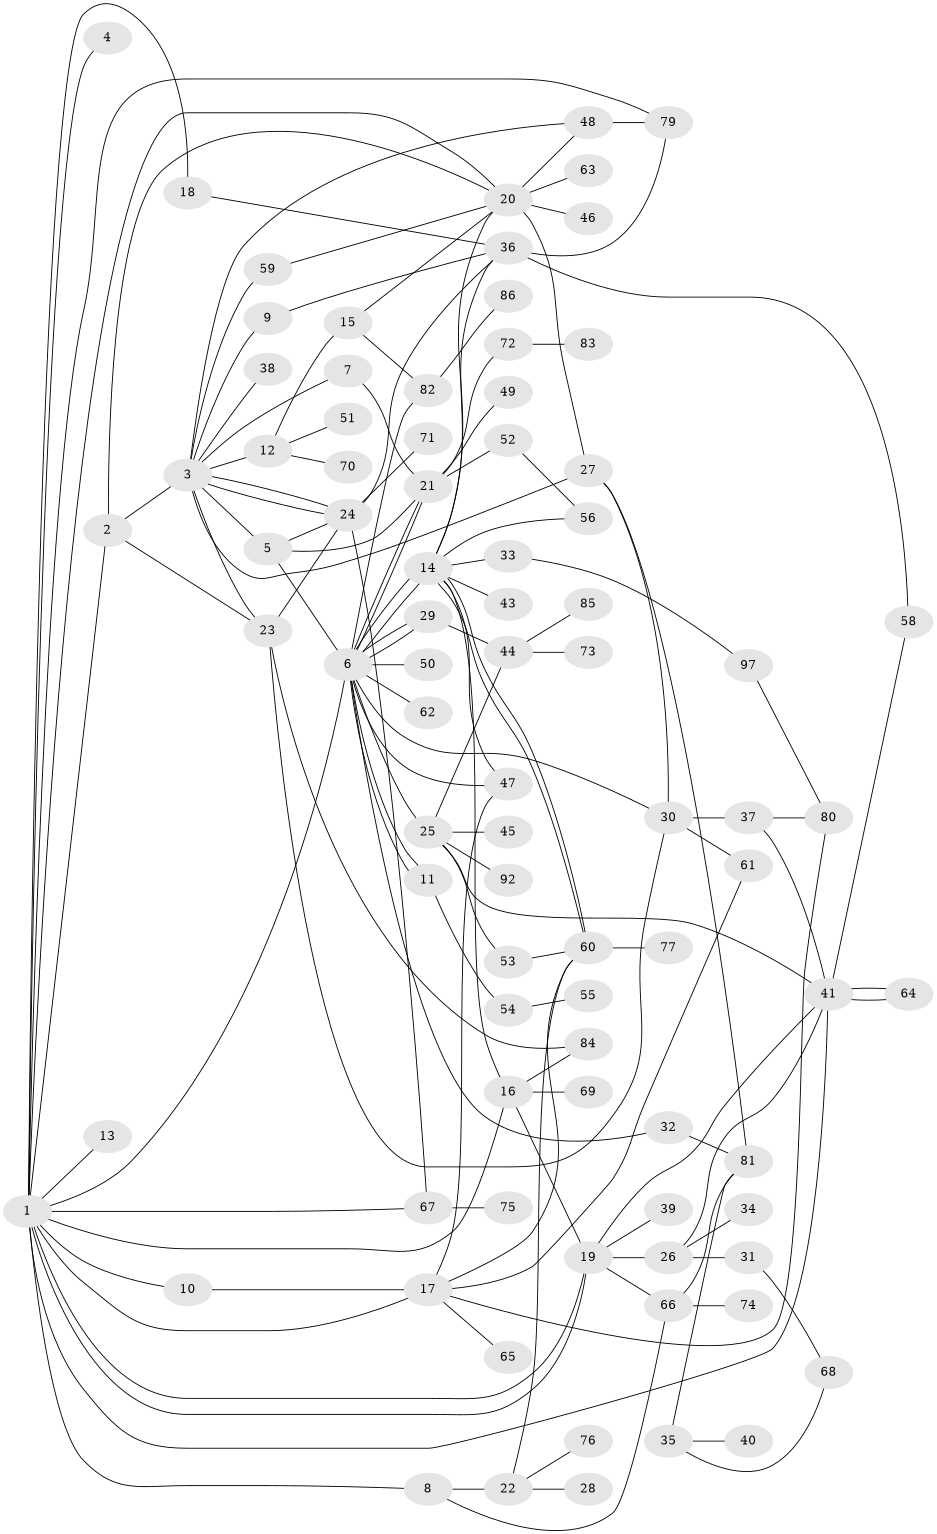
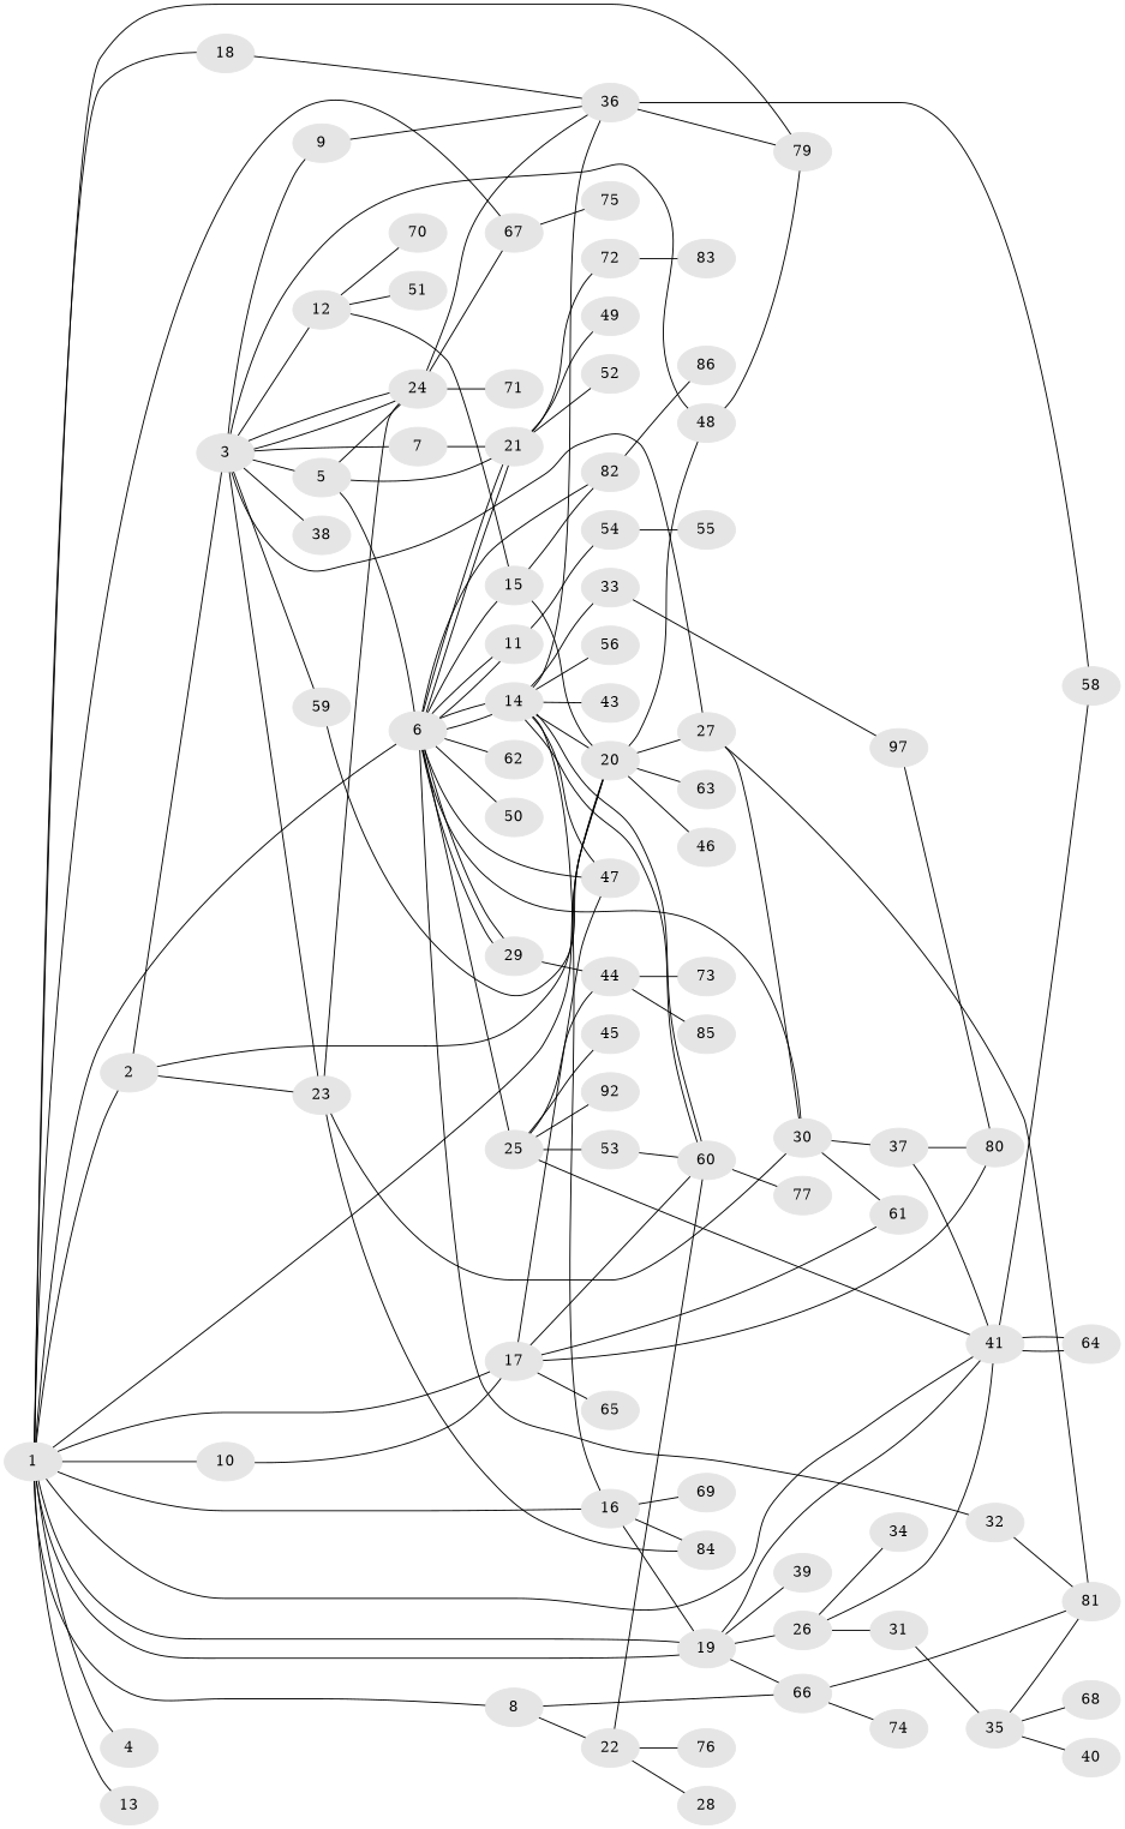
  graph {
    rankdir=LR
    node [color=gray90 style=filled]
    1
    2
    4
    6
    8
    10
    13
    16
    17
    18
    19
    20
    41
    67
    79
    3
    23
    21
    11
    14
    15
    25
    29
    30
    32
    47
    50
    62
    82
    22
    66
    69
    84
    60
    61
    65
    80
    36
    26
    39
    27
    48
    46
    63
    58
    64
    75
    5
    7
    9
    12
    24
    38
    59
    51
    70
    71
    81
    49
    52
    72
    54
    33
    43
    56
    53
    n67 [label=92]
    44
    45
    37
    86
    28
    76
    74
    55
    n76 [label=97]
    77
    31
    34
    83
    73
    85
    35
    40
    68
    1 -- 2
    1 -- 4
    1 -- 6
    1 -- 8
    1 -- 10
    1 -- 13
    1 -- 16
    1 -- 17
    1 -- 18
    1 -- 19
    1 -- 19
    1 -- 20
    1 -- 41
    1 -- 67
    1 -- 79
    2 -- 20
    2 -- 3
    2 -- 23
    6 -- 21
    6 -- 21
    6 -- 11
    6 -- 11
    6 -- 14
    6 -- 14
+   6 -- 15
    6 -- 25
    6 -- 29
    6 -- 29
    6 -- 30
    6 -- 32
    6 -- 47
    6 -- 50
    6 -- 62
    6 -- 82
    8 -- 22
    8 -- 66
    10 -- 17
    16 -- 19
    16 -- 69
    16 -- 84
    17 -- 47
    17 -- 60
    17 -- 61
    17 -- 65
    17 -- 80
    18 -- 36
    19 -- 41
    19 -- 66
    19 -- 26
    19 -- 39
    20 -- 27
    20 -- 48
    20 -- 46
    20 -- 63
    41 -- 58
    41 -- 64
    41 -- 64
    67 -- 75
    3 -- 23
    3 -- 27
    3 -- 48
    3 -- 5
    3 -- 7
    3 -- 9
    3 -- 12
    3 -- 24
    3 -- 24
    3 -- 38
    3 -- 59
    23 -- 30
    23 -- 84
    23 -- 24
    21 -- 49
    21 -- 52
    21 -- 72
    11 -- 54
    14 -- 16
    14 -- 20
    14 -- 47
    14 -- 60
    14 -- 60
    14 -- 36
    14 -- 33
    14 -- 43
    14 -- 56
    15 -- 20
    15 -- 82
    25 -- 41
    25 -- 53
    25 -- n67
    25 -- 44
    25 -- 45
    29 -- 44
    30 -- 61
    30 -- 37
    32 -- 81
    82 -- 86
    22 -- 60
    22 -- 28
    22 -- 76
    66 -- 81
    66 -- 74
    60 -- 77
    36 -- 79
    36 -- 58
    26 -- 41
    26 -- 31
    26 -- 34
    27 -- 30
    27 -- 81
    48 -- 79
    5 -- 6
    5 -- 21
    5 -- 24
    7 -- 21
    9 -- 36
    12 -- 15
    12 -- 51
    12 -- 70
    24 -- 67
    24 -- 36
    24 -- 71
    59 -- 20
-   52 -- 56
    72 -- 83
    54 -- 55
    33 -- n76
    53 -- 60
    44 -- 73
    44 -- 85
    37 -- 41
    37 -- 80
    n76 -- 80
-   31 -- 68
+   31 -- 35
    35 -- 81
    35 -- 40
    35 -- 68
  }
